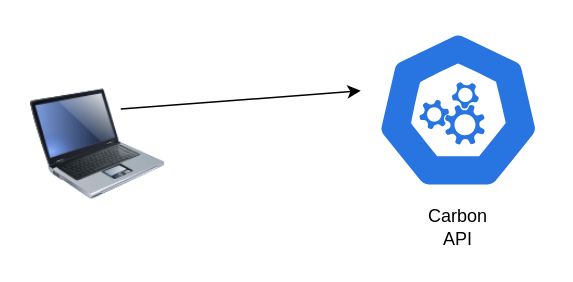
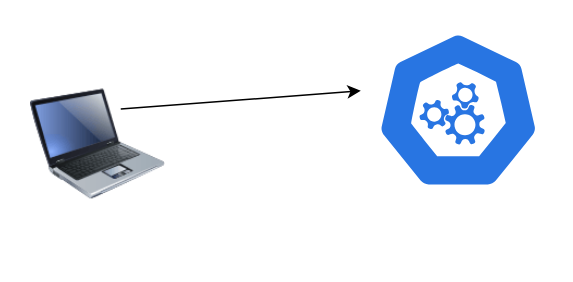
  <mxCell id="0" />
  <mxCell id="1" parent="0" />
  <mxCell id="2" value="" style="aspect=fixed;sketch=0;html=1;dashed=0;whitespace=wrap;verticalLabelPosition=bottom;verticalAlign=top;fillColor=#2875E2;strokeColor=#ffffff;points=[[0.005,0.63,0],[0.1,0.2,0],[0.9,0.2,0],[0.5,0,0],[0.995,0.63,0],[0.72,0.99,0],[0.5,1,0],[0.28,0.99,0]];shape=mxgraph.kubernetes.icon2;prIcon=api" vertex="1" parent="1"><mxGeometry x="250" y="20" width="110" height="105.6" as="geometry" /></mxCell>
  <mxCell id="3" value="" style="image;html=1;image=img/lib/clip_art/computers/Laptop_128x128.png" vertex="1" parent="1"><mxGeometry x="20" y="55.6" width="90" height="80" as="geometry" /></mxCell>
  <mxCell id="4" style="edgeStyle=none;html=1;entryX=0.364;entryY=0.473;entryDx=0;entryDy=0;entryPerimeter=0;" edge="1" parent="1"><mxGeometry relative="1" as="geometry"><mxPoint x="80" y="72.215" as="sourcePoint" /><mxPoint x="240.04" y="59.999" as="targetPoint" /></mxGeometry></mxCell>
- <mxCell id="5" value="Carbon API" style="text;strokeColor=none;align=center;fillColor=none;html=1;verticalAlign=middle;whiteSpace=wrap;rounded=0;" vertex="1" parent="1"><mxGeometry x="275" y="135.6" width="60" height="30" as="geometry" /></mxCell>
